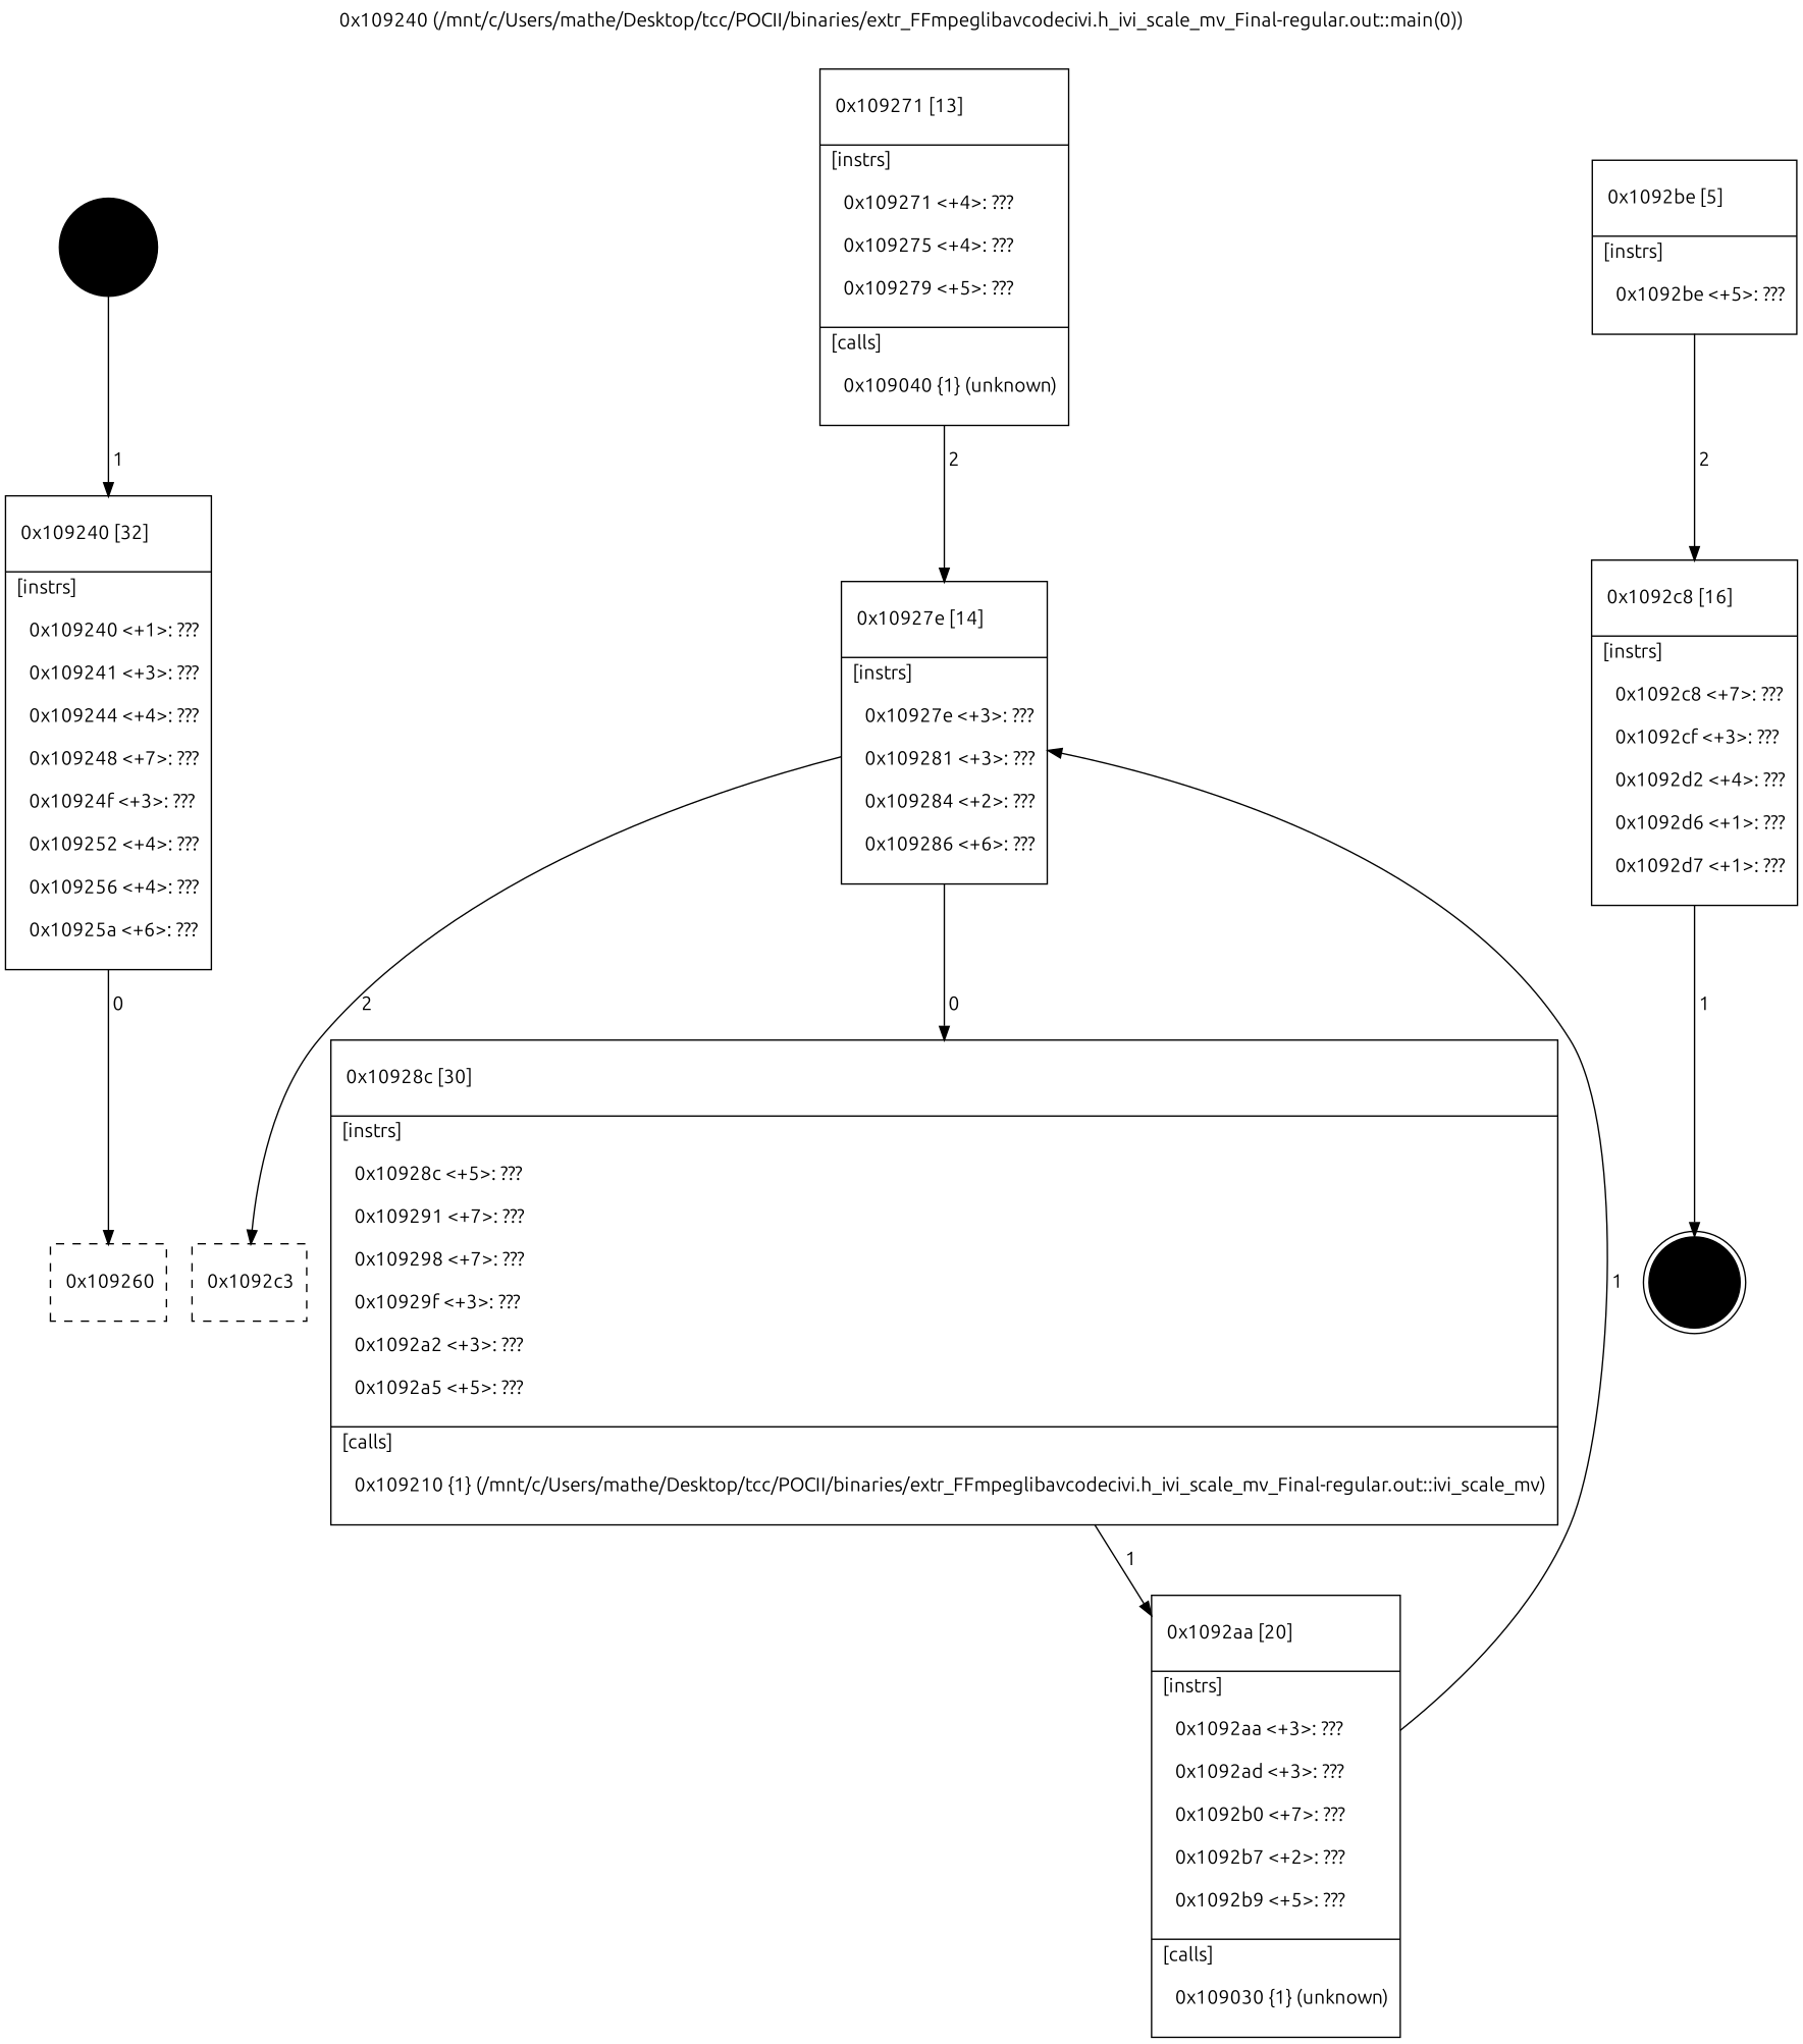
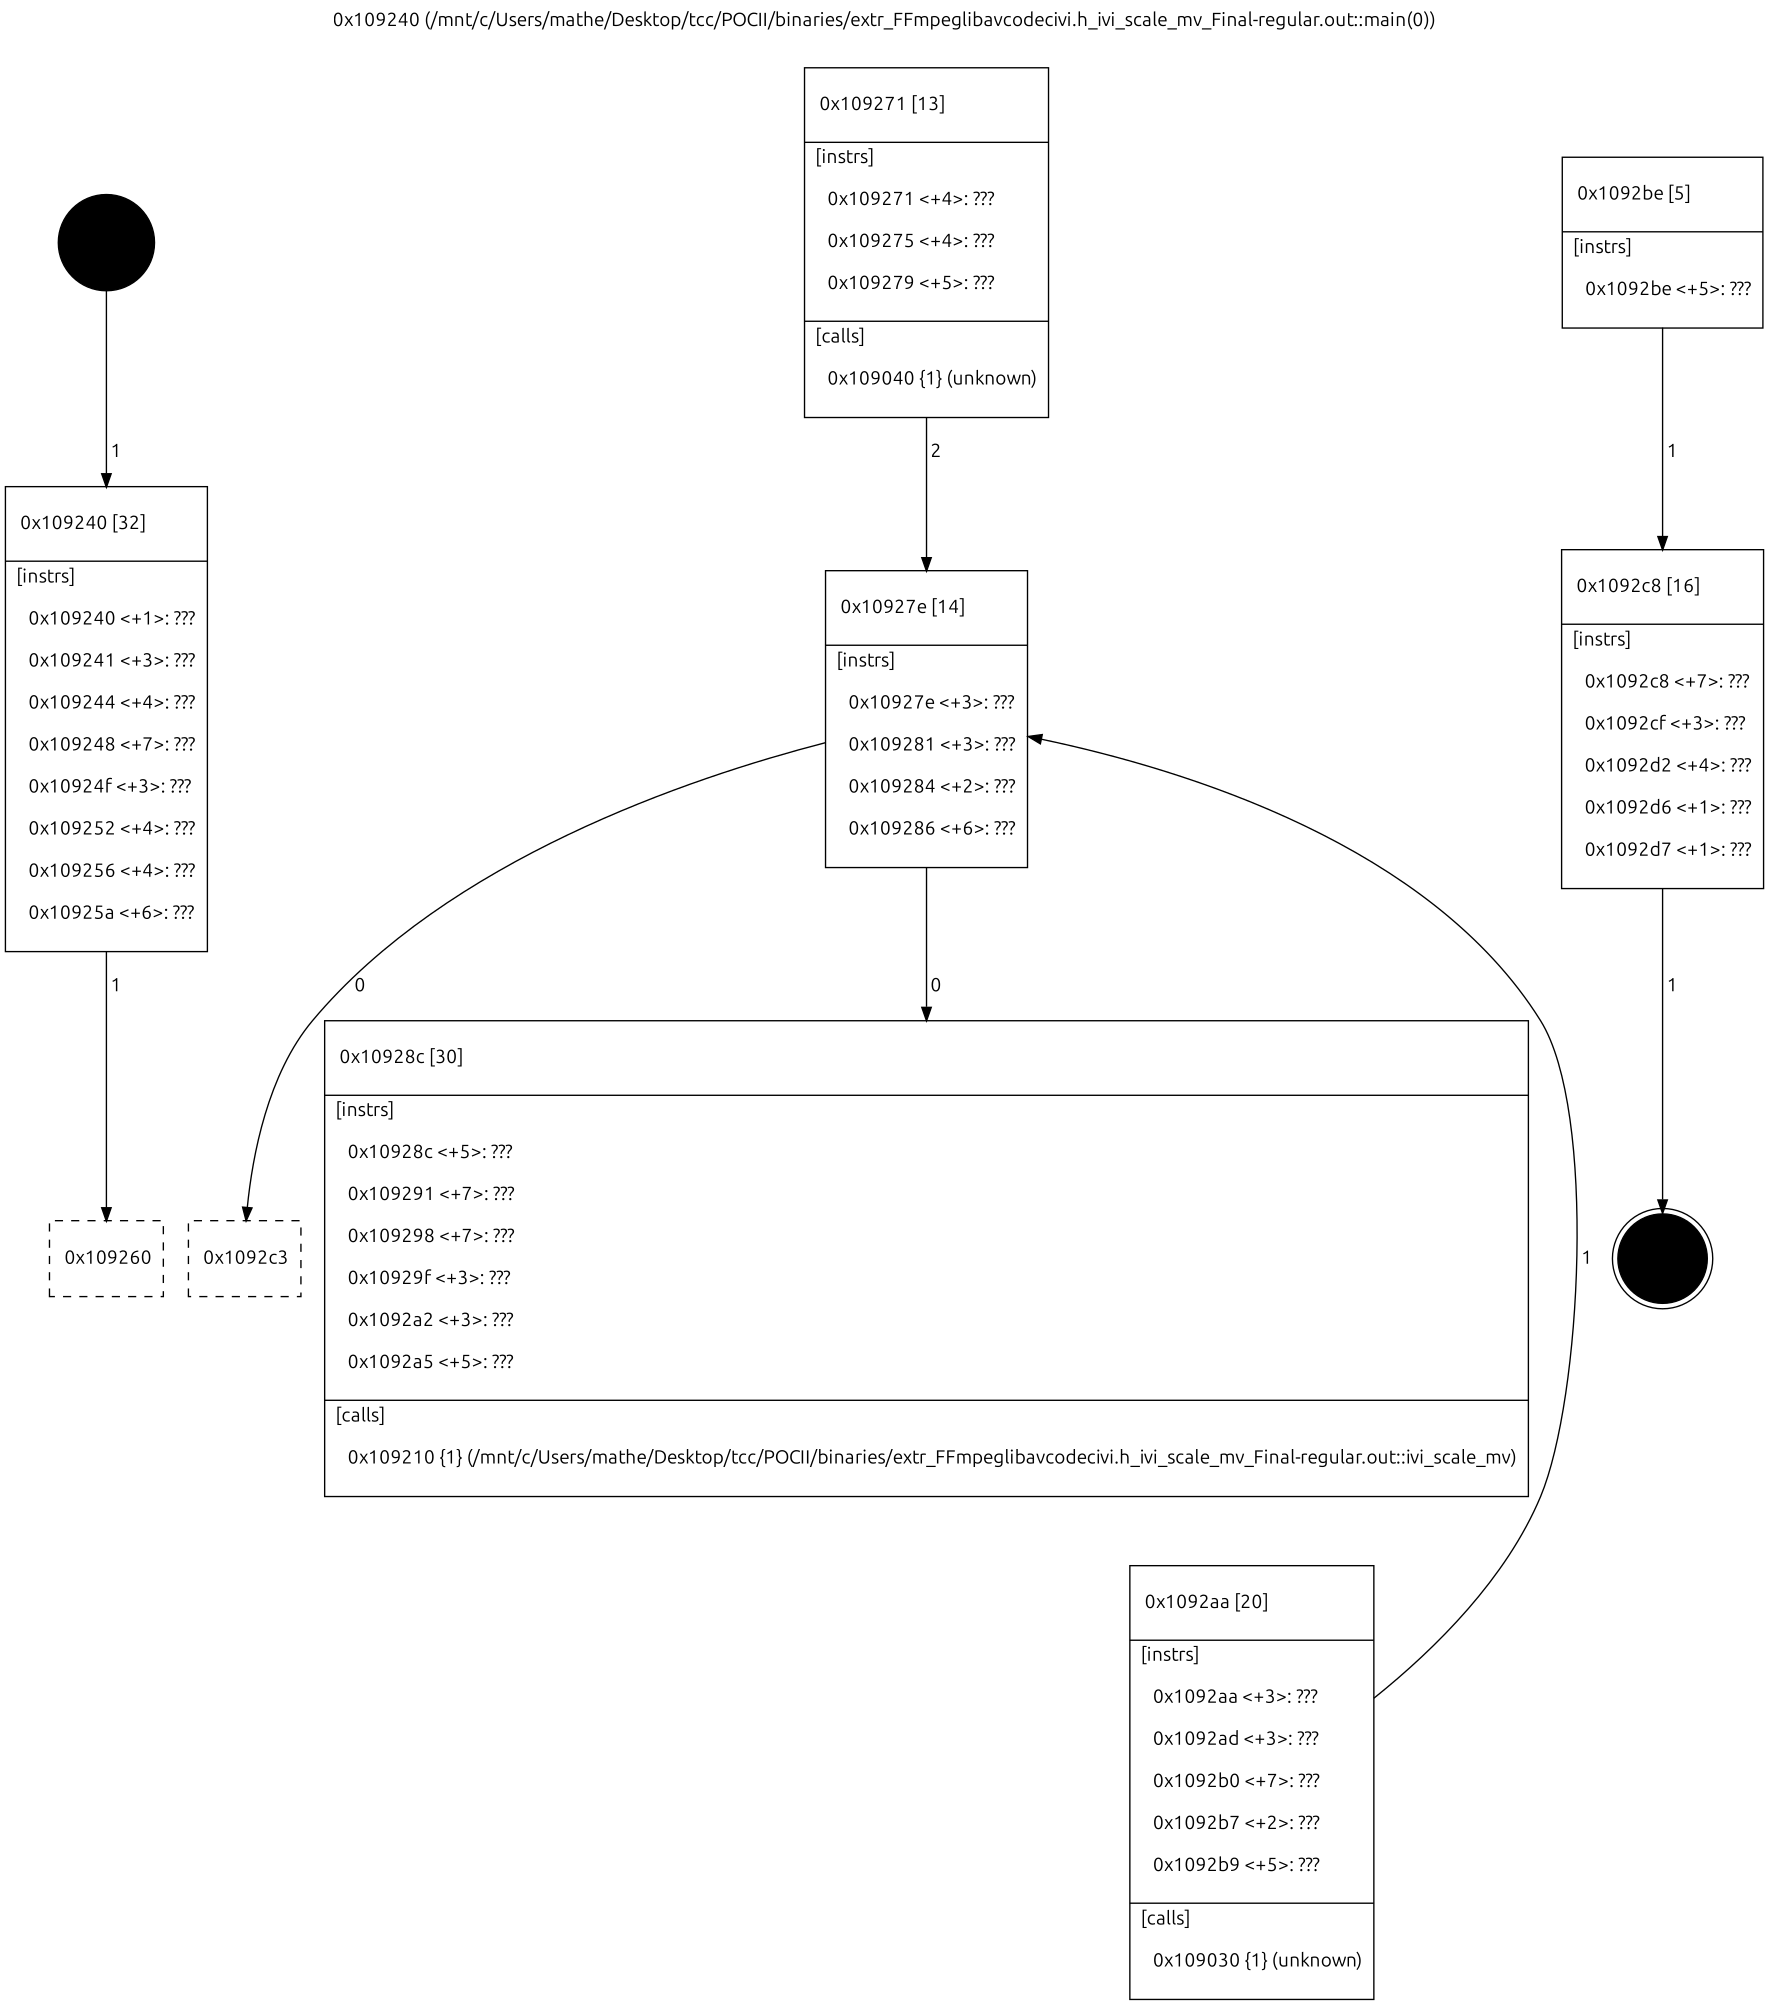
  digraph {
    fontname=Ubuntu
    label="0x109240 (/mnt/c/Users/mathe/Desktop/tcc/POCII/binaries/extr_FFmpeglibavcodecivi.h_ivi_scale_mv_Final-regular.out::main(0))"
    labelloc=t
    node [fontname=Ubuntu shape=record]
    edge [fontname=Ubuntu]
    Entry [fillcolor=black height=0.3 shape=circle style=filled width=0.3]
    n2 [label="{\n     0x109240 [32]\l\n     | [instrs]\l\n     &nbsp;&nbsp;0x109240 \<+1\>: ???\l\n     &nbsp;&nbsp;0x109241 \<+3\>: ???\l\n     &nbsp;&nbsp;0x109244 \<+4\>: ???\l\n     &nbsp;&nbsp;0x109248 \<+7\>: ???\l\n     &nbsp;&nbsp;0x10924f \<+3\>: ???\l\n     &nbsp;&nbsp;0x109252 \<+4\>: ???\l\n     &nbsp;&nbsp;0x109256 \<+4\>: ???\l\n     &nbsp;&nbsp;0x10925a \<+6\>: ???\l\n  }"]
    n3 [label="{\n     0x109260\l\n  }" style=dashed]
    n4 [label="{\n     0x109271 [13]\l\n     | [instrs]\l\n     &nbsp;&nbsp;0x109271 \<+4\>: ???\l\n     &nbsp;&nbsp;0x109275 \<+4\>: ???\l\n     &nbsp;&nbsp;0x109279 \<+5\>: ???\l\n     | [calls]\l\n     &nbsp;&nbsp;0x109040 \{1\} (unknown)\l\n  }"]
    n5 [label="{\n     0x10927e [14]\l\n     | [instrs]\l\n     &nbsp;&nbsp;0x10927e \<+3\>: ???\l\n     &nbsp;&nbsp;0x109281 \<+3\>: ???\l\n     &nbsp;&nbsp;0x109284 \<+2\>: ???\l\n     &nbsp;&nbsp;0x109286 \<+6\>: ???\l\n  }"]
    n6 [label="{\n     0x1092c3\l\n  }" style=dashed]
    n7 [label="{\n     0x10928c [30]\l\n     | [instrs]\l\n     &nbsp;&nbsp;0x10928c \<+5\>: ???\l\n     &nbsp;&nbsp;0x109291 \<+7\>: ???\l\n     &nbsp;&nbsp;0x109298 \<+7\>: ???\l\n     &nbsp;&nbsp;0x10929f \<+3\>: ???\l\n     &nbsp;&nbsp;0x1092a2 \<+3\>: ???\l\n     &nbsp;&nbsp;0x1092a5 \<+5\>: ???\l\n     | [calls]\l\n     &nbsp;&nbsp;0x109210 \{1\} (/mnt/c/Users/mathe/Desktop/tcc/POCII/binaries/extr_FFmpeglibavcodecivi.h_ivi_scale_mv_Final-regular.out::ivi_scale_mv)\l\n  }"]
    n8 [label="{\n     0x1092aa [20]\l\n     | [instrs]\l\n     &nbsp;&nbsp;0x1092aa \<+3\>: ???\l\n     &nbsp;&nbsp;0x1092ad \<+3\>: ???\l\n     &nbsp;&nbsp;0x1092b0 \<+7\>: ???\l\n     &nbsp;&nbsp;0x1092b7 \<+2\>: ???\l\n     &nbsp;&nbsp;0x1092b9 \<+5\>: ???\l\n     | [calls]\l\n     &nbsp;&nbsp;0x109030 \{1\} (unknown)\l\n  }"]
    Exit [fillcolor=black height=0.3 peripheries=2 shape=circle style=filled width=0.3]
    n10 [label="{\n     0x1092be [5]\l\n     | [instrs]\l\n     &nbsp;&nbsp;0x1092be \<+5\>: ???\l\n  }"]
    n11 [label="{\n     0x1092c8 [16]\l\n     | [instrs]\l\n     &nbsp;&nbsp;0x1092c8 \<+7\>: ???\l\n     &nbsp;&nbsp;0x1092cf \<+3\>: ???\l\n     &nbsp;&nbsp;0x1092d2 \<+4\>: ???\l\n     &nbsp;&nbsp;0x1092d6 \<+1\>: ???\l\n     &nbsp;&nbsp;0x1092d7 \<+1\>: ???\l\n  }"]
    Entry -> n2 [label=" 1"]
-   n2 -> n3 [label=" 0"]
+   n2 -> n3 [label=" 1"]
    n4 -> n5 [label=" 2"]
-   n5 -> n6 [label=" 2"]
+   n5 -> n6 [label=" 0"]
    n5 -> n7 [label=" 0"]
-   n7 -> n8 [label=" 1"]
    n8 -> n5 [label=" 1"]
-   n10 -> n11 [label=" 2"]
+   n10 -> n11 [label=" 1"]
    n11 -> Exit [label=" 1"]
  }
